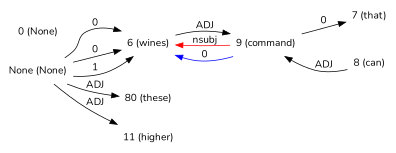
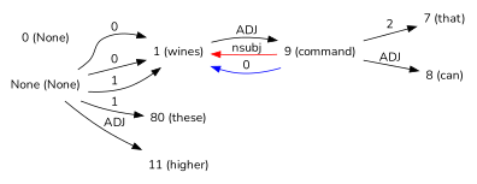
  digraph {
    fontname=Nunito
    rankdir=LR
    node [fontname=Nunito shape=plaintext]
    edge [dir=forward fontname=Nunito]
    n1 [label="None (None)"]
-   n2 [label="6 (wines)"]
+   n2 [label="1 (wines)"]
    n3 [label="80 (these)"]
    n4 [label="11 (higher)"]
    n5 [label="9 (command)"]
    n6 [label="7 (that)"]
    n7 [label="8 (can)"]
    n8 [label="0 (None)"]
    n1 -> n2 [label=0]
    n1 -> n2 [label=0]
    n1 -> n2 [label=1]
-   n1 -> n3 [label=ADJ]
+   n1 -> n3 [label=1]
    n1 -> n4 [label=ADJ]
    n2 -> n5 [label=ADJ]
    n5 -> n2 [color=red label=nsubj]
    n5 -> n2 [color=blue label=0]
-   n5 -> n6 [label=0]
-   n7 -> n5 [label=ADJ]
+   n5 -> n6 [label=2]
+   n5 -> n7 [label=ADJ]
  }
